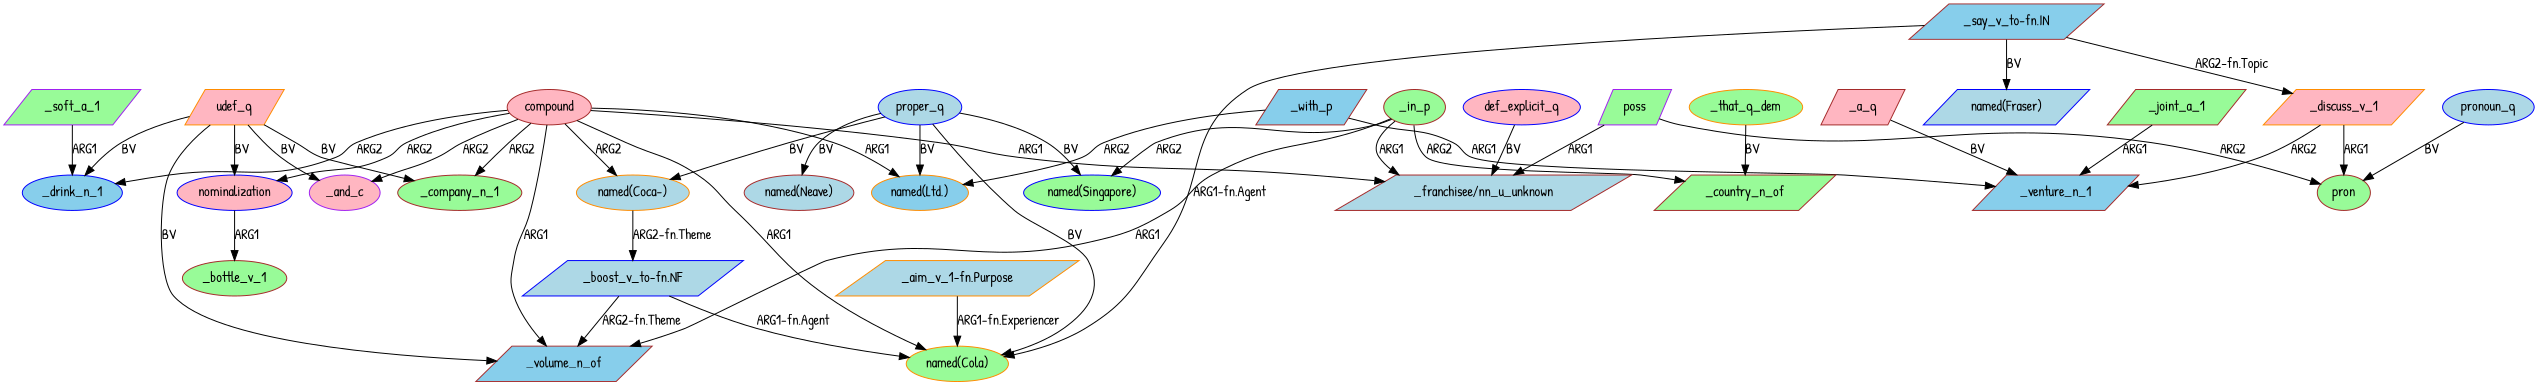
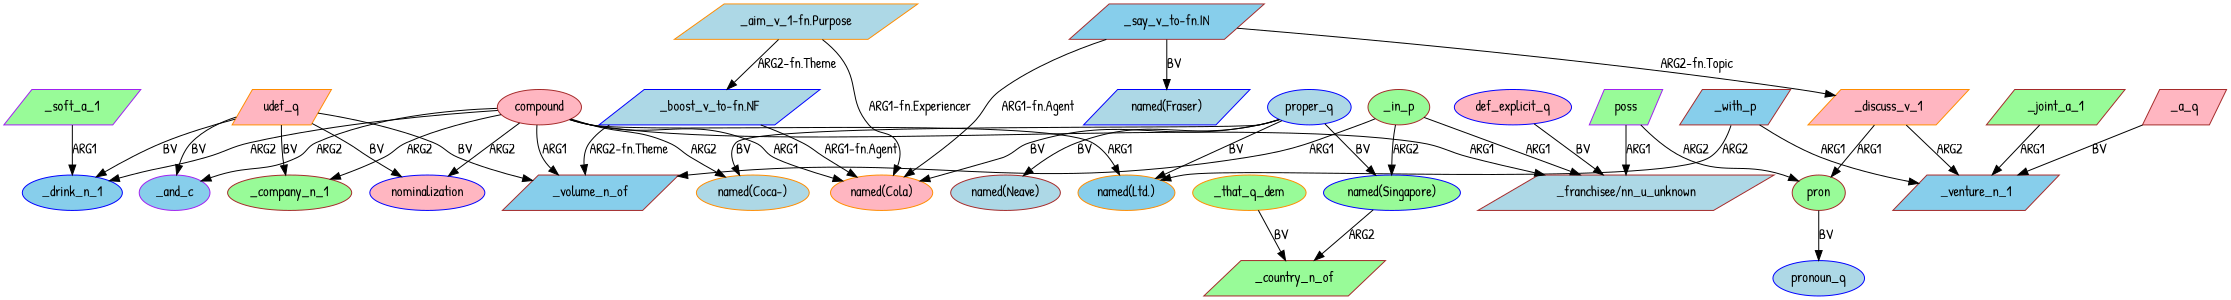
  digraph {
    fontname="Patrick Hand"
    node [color=brown fillcolor=palegreen fontname="Patrick Hand" shape=ellipse style=filled]
    edge [fontname="Patrick Hand"]
    udef_q [color=darkorange fillcolor=lightpink shape=parallelogram]
    _drink_n_1 [color=blue fillcolor=skyblue]
    _volume_n_of [fillcolor=skyblue shape=parallelogram]
    _company_n_1
    nominalization [color=blue fillcolor=lightpink]
-   _and_c [color=purple fillcolor=lightpink]
-   _bottle_v_1
+   _and_c [color=purple fillcolor=skyblue]
    _joint_a_1 [shape=parallelogram]
    _venture_n_1 [fillcolor=skyblue shape=parallelogram]
    _with_p [fillcolor=skyblue shape=parallelogram]
    "named(Ltd.)" [color=darkorange fillcolor=skyblue]
    "_aim_v_1-fn.Purpose" [color=darkorange fillcolor=lightblue shape=parallelogram]
    "_boost_v_to-fn.NF" [color=blue fillcolor=lightblue shape=parallelogram]
-   "named(Cola)" [color=darkorange]
+   "named(Cola)" [color=darkorange fillcolor=lightpink]
    _in_p
    _country_n_of [shape=parallelogram]
    "_franchisee/nn_u_unknown" [fillcolor=lightblue shape=parallelogram]
    "named(Singapore)" [color=blue]
    poss [color=purple shape=parallelogram]
    pron
    proper_q [color=blue fillcolor=lightblue]
    "named(Coca-)" [color=darkorange fillcolor=lightblue]
    "named(Neave)" [fillcolor=lightblue]
    "named(Fraser)" [color=blue fillcolor=lightblue shape=parallelogram]
    compound [fillcolor=lightpink]
    _that_q_dem [color=darkorange]
    _discuss_v_1 [color=darkorange fillcolor=lightpink shape=parallelogram]
    _soft_a_1 [color=purple shape=parallelogram]
    "_say_v_to-fn.IN" [fillcolor=skyblue shape=parallelogram]
    pronoun_q [color=blue fillcolor=lightblue]
    def_explicit_q [color=blue fillcolor=lightpink]
    _a_q [fillcolor=lightpink shape=parallelogram]
    udef_q -> _drink_n_1 [label=BV]
    udef_q -> _volume_n_of [label=BV]
    udef_q -> _company_n_1 [label=BV]
    udef_q -> nominalization [label=BV]
    udef_q -> _and_c [label=BV]
-   nominalization -> _bottle_v_1 [label=ARG1]
    _joint_a_1 -> _venture_n_1 [label=ARG1]
    _with_p -> _venture_n_1 [label=ARG1]
    _with_p -> "named(Ltd.)" [label=ARG2]
-   "named(Coca-)" -> "_boost_v_to-fn.NF" [label="ARG2-fn.Theme"]
+   "_aim_v_1-fn.Purpose" -> "_boost_v_to-fn.NF" [label="ARG2-fn.Theme"]
    "_aim_v_1-fn.Purpose" -> "named(Cola)" [label="ARG1-fn.Experiencer"]
    "_boost_v_to-fn.NF" -> _volume_n_of [label="ARG2-fn.Theme"]
    "_boost_v_to-fn.NF" -> "named(Cola)" [label="ARG1-fn.Agent"]
    _in_p -> _volume_n_of [label=ARG1]
-   _in_p -> _country_n_of [label=ARG2]
+   "named(Singapore)" -> _country_n_of [label=ARG2]
    _in_p -> "_franchisee/nn_u_unknown" [label=ARG1]
    _in_p -> "named(Singapore)" [label=ARG2]
    poss -> "_franchisee/nn_u_unknown" [label=ARG1]
    poss -> pron [label=ARG2]
    proper_q -> "named(Ltd.)" [label=BV]
    proper_q -> "named(Cola)" [label=BV]
    proper_q -> "named(Singapore)" [label=BV]
    proper_q -> "named(Coca-)" [label=BV]
    proper_q -> "named(Neave)" [label=BV]
    compound -> _drink_n_1 [label=ARG2]
    compound -> _volume_n_of [label=ARG1]
    compound -> _company_n_1 [label=ARG2]
    compound -> nominalization [label=ARG2]
    compound -> _and_c [label=ARG2]
    compound -> "named(Ltd.)" [label=ARG1]
    compound -> "named(Cola)" [label=ARG1]
    compound -> "_franchisee/nn_u_unknown" [label=ARG1]
    compound -> "named(Coca-)" [label=ARG2]
    _that_q_dem -> _country_n_of [label=BV]
    _discuss_v_1 -> _venture_n_1 [label=ARG2]
    _discuss_v_1 -> pron [label=ARG1]
    _soft_a_1 -> _drink_n_1 [label=ARG1]
    "_say_v_to-fn.IN" -> "named(Cola)" [label="ARG1-fn.Agent"]
    "_say_v_to-fn.IN" -> "named(Fraser)" [label=BV]
    "_say_v_to-fn.IN" -> _discuss_v_1 [label="ARG2-fn.Topic"]
-   pronoun_q -> pron [label=BV]
+   pron -> pronoun_q [label=BV]
    def_explicit_q -> "_franchisee/nn_u_unknown" [label=BV]
    _a_q -> _venture_n_1 [label=BV]
  }
